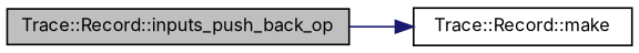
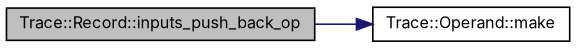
  digraph {
    rankdir=LR
    fontname=Inter
    node [color=black fontname=Inter fontsize=10 shape=record style=filled]
    n1 [fillcolor=grey75 fontcolor=black height=0.2 label="Trace::Record::inputs_push_back_op" width=0.4]
-   n2 [fillcolor=white height=0.2 label="Trace::Record::make" width=0.4]
+   n2 [fillcolor=white height=0.2 label="Trace::Operand::make" width=0.4]
    n1 -> n2 [color=midnightblue fontname=Inter fontsize=10 labelfontname=FreeSans labelfontsize=10 style=solid]
  }
